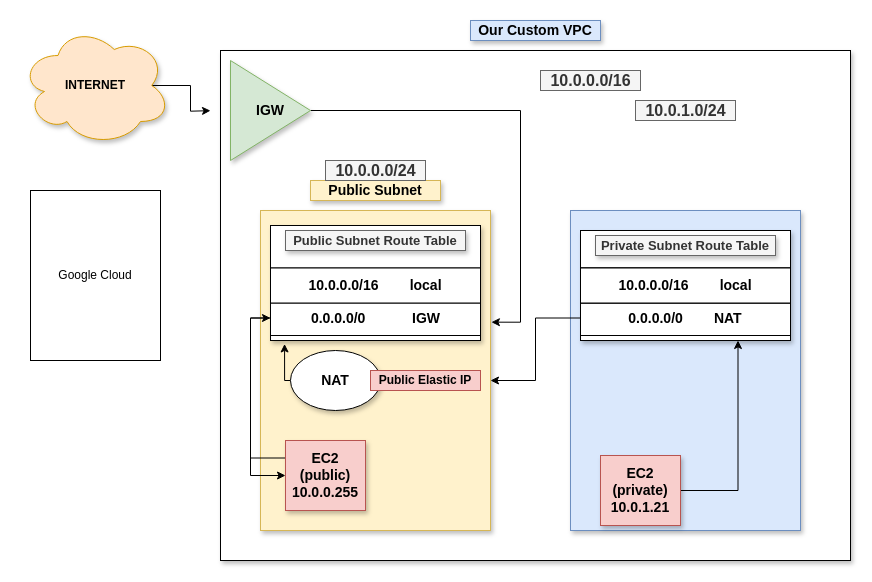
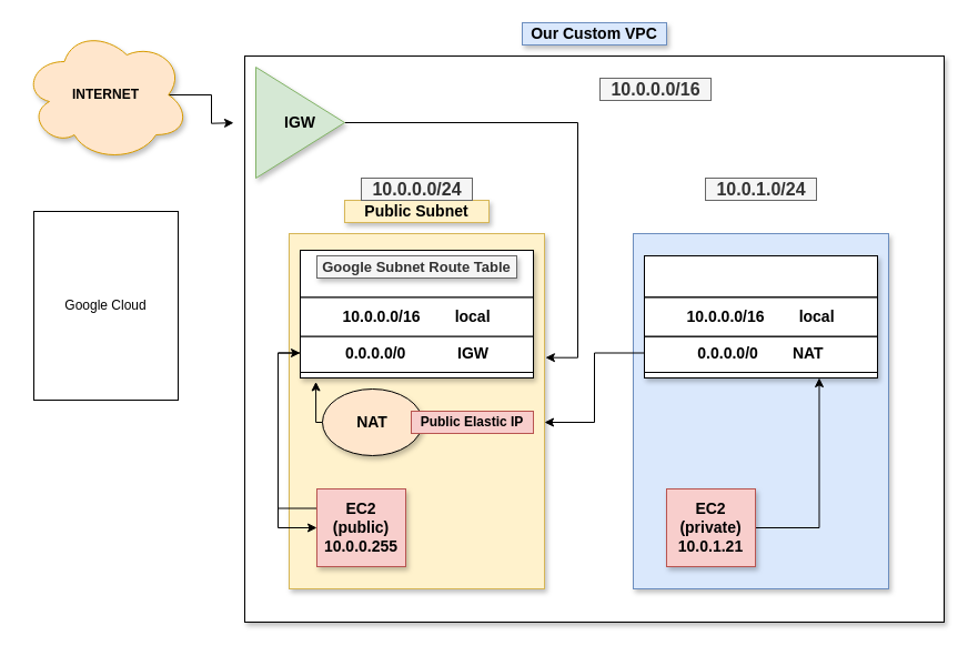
  <mxCell id="0" />
  <mxCell id="1" parent="0" />
  <mxCell id="2" value="" style="rounded=0;whiteSpace=wrap;html=1;shadow=1;" parent="1" vertex="1"><mxGeometry x="220" y="50" width="630" height="510" as="geometry" /></mxCell>
  <mxCell id="3" style="edgeStyle=orthogonalEdgeStyle;rounded=0;orthogonalLoop=1;jettySize=auto;html=1;exitX=0.875;exitY=0.5;exitDx=0;exitDy=0;exitPerimeter=0;" parent="1" source="4" edge="1"><mxGeometry relative="1" as="geometry"><mxPoint x="210" y="110.167" as="targetPoint" /></mxGeometry></mxCell>
  <mxCell id="4" value="&lt;b&gt;INTERNET&lt;/b&gt;" style="ellipse;shape=cloud;whiteSpace=wrap;html=1;shadow=1;fillColor=#ffe6cc;strokeColor=#d79b00;" parent="1" vertex="1"><mxGeometry x="20" y="25" width="150" height="120" as="geometry" /></mxCell>
  <mxCell id="5" value="&lt;b&gt;&lt;font style=&quot;font-size: 14px&quot;&gt;Our Custom VPC&lt;/font&gt;&lt;/b&gt;" style="text;html=1;strokeColor=#6c8ebf;fillColor=#dae8fc;align=center;verticalAlign=middle;whiteSpace=wrap;rounded=0;shadow=1;" parent="1" vertex="1"><mxGeometry x="470" y="20" width="130" height="20" as="geometry" /></mxCell>
  <mxCell id="6" value="" style="rounded=0;whiteSpace=wrap;html=1;shadow=1;fillColor=#fff2cc;strokeColor=#d6b656;" parent="1" vertex="1"><mxGeometry x="260" y="210" width="230" height="320" as="geometry" /></mxCell>
  <mxCell id="7" value="" style="rounded=0;whiteSpace=wrap;html=1;shadow=1;fillColor=#dae8fc;strokeColor=#6c8ebf;" parent="1" vertex="1"><mxGeometry x="570" y="210" width="230" height="320" as="geometry" /></mxCell>
  <mxCell id="8" value="&lt;b&gt;&lt;font style=&quot;font-size: 14px&quot;&gt;Public Subnet&lt;/font&gt;&lt;/b&gt;" style="text;html=1;strokeColor=#d6b656;fillColor=#fff2cc;align=center;verticalAlign=middle;whiteSpace=wrap;rounded=0;shadow=1;" parent="1" vertex="1"><mxGeometry x="310" y="180" width="130" height="20" as="geometry" /></mxCell>
  <mxCell id="9" value="" style="rounded=0;whiteSpace=wrap;html=1;shadow=1;" parent="1" vertex="1"><mxGeometry x="270" y="225" width="210" height="115" as="geometry" /></mxCell>
  <mxCell id="10" value="" style="rounded=0;whiteSpace=wrap;html=1;shadow=1;" parent="1" vertex="1"><mxGeometry x="580" y="230" width="210" height="110" as="geometry" /></mxCell>
- <mxCell id="11" value="&lt;b&gt;&lt;font style=&quot;font-size: 13px&quot;&gt;Public Subnet Route Table&lt;/font&gt;&lt;/b&gt;" style="text;html=1;strokeColor=#666666;fillColor=#f5f5f5;align=center;verticalAlign=middle;whiteSpace=wrap;rounded=0;shadow=1;fontColor=#333333;" parent="1" vertex="1"><mxGeometry x="285" y="230" width="180" height="20" as="geometry" /></mxCell>
- <mxCell id="12" value="&lt;b&gt;&lt;font style=&quot;font-size: 13px&quot;&gt;Private Subnet Route Table&lt;/font&gt;&lt;/b&gt;" style="text;html=1;strokeColor=#666666;fillColor=#f5f5f5;align=center;verticalAlign=middle;whiteSpace=wrap;rounded=0;shadow=1;fontColor=#333333;" parent="1" vertex="1"><mxGeometry x="595" y="235" width="180" height="20" as="geometry" /></mxCell>
+ <mxCell id="11" value="&lt;b&gt;&lt;font style=&quot;font-size: 13px&quot;&gt;Google Subnet Route Table&lt;/font&gt;&lt;/b&gt;" style="text;html=1;strokeColor=#666666;fillColor=#f5f5f5;align=center;verticalAlign=middle;whiteSpace=wrap;rounded=0;shadow=1;fontColor=#333333;" parent="1" vertex="1"><mxGeometry x="285" y="230" width="180" height="20" as="geometry" /></mxCell>
  <mxCell id="13" style="edgeStyle=orthogonalEdgeStyle;rounded=0;orthogonalLoop=1;jettySize=auto;html=1;exitX=0;exitY=0.5;exitDx=0;exitDy=0;entryX=0.067;entryY=1.03;entryDx=0;entryDy=0;entryPerimeter=0;" parent="1" source="14" target="9" edge="1"><mxGeometry relative="1" as="geometry" /></mxCell>
- <mxCell id="14" value="&lt;b&gt;&lt;font style=&quot;font-size: 14px&quot;&gt;NAT&lt;/font&gt;&lt;/b&gt;" style="ellipse;whiteSpace=wrap;html=1;shadow=1;" parent="1" vertex="1"><mxGeometry x="290" y="350" width="90" height="60" as="geometry" /></mxCell>
+ <mxCell id="14" value="&lt;b&gt;&lt;font style=&quot;font-size: 14px&quot;&gt;NAT&lt;/font&gt;&lt;/b&gt;" style="ellipse;whiteSpace=wrap;html=1;shadow=1;fillColor=#ffe6cc;" parent="1" vertex="1"><mxGeometry x="290" y="350" width="90" height="60" as="geometry" /></mxCell>
  <mxCell id="15" style="edgeStyle=orthogonalEdgeStyle;rounded=0;orthogonalLoop=1;jettySize=auto;html=1;exitX=0;exitY=0.25;exitDx=0;exitDy=0;entryX=0;entryY=0.5;entryDx=0;entryDy=0;" parent="1" source="16" target="19" edge="1"><mxGeometry relative="1" as="geometry"><Array as="points"><mxPoint x="250" y="458" /><mxPoint x="250" y="318" /></Array></mxGeometry></mxCell>
  <mxCell id="16" value="&lt;b&gt;&lt;font style=&quot;font-size: 14px&quot;&gt;EC2&lt;br&gt;(public)&lt;br&gt;10.0.0.255&lt;br&gt;&lt;/font&gt;&lt;/b&gt;" style="rounded=0;whiteSpace=wrap;html=1;shadow=1;fillColor=#f8cecc;strokeColor=#b85450;" parent="1" vertex="1"><mxGeometry x="285" y="440" width="80" height="70" as="geometry" /></mxCell>
  <mxCell id="17" style="edgeStyle=orthogonalEdgeStyle;rounded=0;orthogonalLoop=1;jettySize=auto;html=1;exitX=1;exitY=0.5;exitDx=0;exitDy=0;entryX=1.004;entryY=0.349;entryDx=0;entryDy=0;entryPerimeter=0;" parent="1" target="6" edge="1"><mxGeometry relative="1" as="geometry"><Array as="points"><mxPoint x="520" y="110" /><mxPoint x="520" y="322" /></Array><mxPoint x="310" y="110" as="sourcePoint" /></mxGeometry></mxCell>
  <mxCell id="18" style="edgeStyle=orthogonalEdgeStyle;rounded=0;orthogonalLoop=1;jettySize=auto;html=1;exitX=0;exitY=0.5;exitDx=0;exitDy=0;entryX=0;entryY=0.5;entryDx=0;entryDy=0;" parent="1" source="19" target="16" edge="1"><mxGeometry relative="1" as="geometry" /></mxCell>
  <mxCell id="19" value="&lt;b&gt;&lt;font style=&quot;font-size: 14px&quot;&gt;&amp;nbsp; &amp;nbsp; &amp;nbsp; &amp;nbsp; &amp;nbsp; 0.0.0.0/0&amp;nbsp; &amp;nbsp; &amp;nbsp; &amp;nbsp; &amp;nbsp; &amp;nbsp; IGW&lt;/font&gt;&lt;/b&gt;" style="rounded=0;whiteSpace=wrap;html=1;shadow=0;align=left;" parent="1" vertex="1"><mxGeometry x="270" y="300" width="210" height="35" as="geometry" /></mxCell>
  <mxCell id="20" style="edgeStyle=orthogonalEdgeStyle;rounded=0;orthogonalLoop=1;jettySize=auto;html=1;exitX=0;exitY=0.5;exitDx=0;exitDy=0;" parent="1" source="21" target="6" edge="1"><mxGeometry relative="1" as="geometry"><Array as="points"><mxPoint x="535" y="318" /><mxPoint x="535" y="380" /></Array></mxGeometry></mxCell>
  <mxCell id="21" value="&lt;b&gt;&lt;font style=&quot;font-size: 14px&quot;&gt;0.0.0.0/0&amp;nbsp; &amp;nbsp; &amp;nbsp; &amp;nbsp; NAT&lt;/font&gt;&lt;/b&gt;" style="rounded=0;whiteSpace=wrap;html=1;shadow=0;" parent="1" vertex="1"><mxGeometry x="580" y="300" width="210" height="35" as="geometry" /></mxCell>
  <mxCell id="22" value="&lt;b&gt;&lt;font style=&quot;font-size: 14px&quot;&gt;10.0.0.0/16&amp;nbsp; &amp;nbsp; &amp;nbsp; &amp;nbsp; local&lt;/font&gt;&lt;/b&gt;" style="rounded=0;whiteSpace=wrap;html=1;shadow=0;" parent="1" vertex="1"><mxGeometry x="270" y="267.5" width="210" height="35" as="geometry" /></mxCell>
  <mxCell id="23" value="&lt;b&gt;&lt;font style=&quot;font-size: 14px&quot;&gt;0.0.0.0/0&amp;nbsp; &amp;nbsp; &amp;nbsp; &amp;nbsp; IGW&lt;/font&gt;&lt;/b&gt;" style="rounded=0;whiteSpace=wrap;html=1;shadow=0;" parent="1" vertex="1"><mxGeometry x="580" y="267.5" width="210" height="35" as="geometry" /></mxCell>
  <mxCell id="24" value="&lt;b&gt;&lt;font style=&quot;font-size: 14px&quot;&gt;10.0.0.0/16&amp;nbsp; &amp;nbsp; &amp;nbsp; &amp;nbsp; local&lt;/font&gt;&lt;/b&gt;" style="rounded=0;whiteSpace=wrap;html=1;shadow=0;" parent="1" vertex="1"><mxGeometry x="580" y="267.5" width="210" height="35" as="geometry" /></mxCell>
  <mxCell id="25" value="&lt;b&gt;Public Elastic IP&lt;/b&gt;" style="text;html=1;strokeColor=#b85450;fillColor=#f8cecc;align=center;verticalAlign=middle;whiteSpace=wrap;rounded=0;shadow=0;" parent="1" vertex="1"><mxGeometry x="370" y="370" width="110" height="20" as="geometry" /></mxCell>
  <mxCell id="26" style="edgeStyle=orthogonalEdgeStyle;rounded=0;orthogonalLoop=1;jettySize=auto;html=1;exitX=1;exitY=0.5;exitDx=0;exitDy=0;entryX=0.75;entryY=1;entryDx=0;entryDy=0;" parent="1" source="27" target="10" edge="1"><mxGeometry relative="1" as="geometry" /></mxCell>
- <mxCell id="27" value="&lt;b&gt;&lt;font style=&quot;font-size: 14px&quot;&gt;EC2&lt;br&gt;(private)&lt;br&gt;10.0.1.21&lt;br&gt;&lt;/font&gt;&lt;/b&gt;" style="rounded=0;whiteSpace=wrap;html=1;shadow=1;fillColor=#f8cecc;strokeColor=#b85450;" parent="1" vertex="1"><mxGeometry x="600" y="455" width="80" height="70" as="geometry" /></mxCell>
+ <mxCell id="27" value="&lt;b&gt;&lt;font style=&quot;font-size: 14px&quot;&gt;EC2&lt;br&gt;(private)&lt;br&gt;10.0.1.21&lt;br&gt;&lt;/font&gt;&lt;/b&gt;" style="rounded=0;whiteSpace=wrap;html=1;shadow=1;fillColor=#f8cecc;strokeColor=#b85450;" parent="1" vertex="1"><mxGeometry x="600" y="440" width="80" height="70" as="geometry" /></mxCell>
  <mxCell id="28" value="&lt;b&gt;&lt;font style=&quot;font-size: 16px&quot;&gt;10.0.0.0/16&lt;br&gt;&lt;/font&gt;&lt;/b&gt;" style="text;html=1;align=center;verticalAlign=middle;resizable=0;points=[];autosize=1;fillColor=#f5f5f5;strokeColor=#666666;fontColor=#333333;" parent="1" vertex="1"><mxGeometry x="540" y="70" width="100" height="20" as="geometry" /></mxCell>
  <mxCell id="29" value="&lt;b&gt;&lt;font style=&quot;font-size: 16px&quot;&gt;10.0.0.0/24&lt;/font&gt;&lt;/b&gt;&lt;span style=&quot;color: rgba(0 , 0 , 0 , 0) ; font-family: monospace ; font-size: 0px&quot;&gt;%3CmxGraphModel%3E%3Croot%3E%3CmxCell%20id%3D%220%22%2F%3E%3CmxCell%20id%3D%221%22%20parent%3D%220%22%2F%3E%3CmxCell%20id%3D%222%22%20value%3D%22%26lt%3Bb%26gt%3B%26lt%3Bfont%20style%3D%26quot%3Bfont-size%3A%2016px%26quot%3B%26gt%3B10.0.0.0%2F16%26lt%3B%2Ffont%26gt%3B%26lt%3B%2Fb%26gt%3B%22%20style%3D%22text%3Bhtml%3D1%3Balign%3Dcenter%3BverticalAlign%3Dmiddle%3Bresizable%3D0%3Bpoints%3D%5B%5D%3Bautosize%3D1%3BfillColor%3D%23f5f5f5%3BstrokeColor%3D%23666666%3BfontColor%3D%23333333%3B%22%20vertex%3D%221%22%20parent%3D%221%22%3E%3CmxGeometry%20x%3D%22375%22%20y%3D%22140%22%20width%3D%22100%22%20height%3D%2220%22%20as%3D%22geometry%22%2F%3E%3C%2FmxCell%3E%3C%2Froot%3E%3C%2FmxGraphModel%3E&lt;/span&gt;" style="text;html=1;align=center;verticalAlign=middle;resizable=0;points=[];autosize=1;fillColor=#f5f5f5;strokeColor=#666666;fontColor=#333333;" parent="1" vertex="1"><mxGeometry x="325" y="160" width="100" height="20" as="geometry" /></mxCell>
- <mxCell id="30" value="&lt;b&gt;&lt;font style=&quot;font-size: 16px&quot;&gt;10.0.1.0/24&lt;/font&gt;&lt;/b&gt;" style="text;html=1;align=center;verticalAlign=middle;resizable=0;points=[];autosize=1;fillColor=#f5f5f5;strokeColor=#666666;fontColor=#333333;" parent="1" vertex="1"><mxGeometry x="635" y="100" width="100" height="20" as="geometry" /></mxCell>
+ <mxCell id="30" value="&lt;b&gt;&lt;font style=&quot;font-size: 16px&quot;&gt;10.0.1.0/24&lt;/font&gt;&lt;/b&gt;" style="text;html=1;align=center;verticalAlign=middle;resizable=0;points=[];autosize=1;fillColor=#f5f5f5;strokeColor=#666666;fontColor=#333333;" parent="1" vertex="1"><mxGeometry x="635" y="160" width="100" height="20" as="geometry" /></mxCell>
  <mxCell id="31" value="&lt;b&gt;&lt;font style=&quot;font-size: 14px&quot;&gt;10.0.0.0/16&amp;nbsp; &amp;nbsp; &amp;nbsp; &amp;nbsp; local&lt;/font&gt;&lt;/b&gt;" style="rounded=0;whiteSpace=wrap;html=1;shadow=0;" vertex="1" parent="1"><mxGeometry x="270" y="267.5" width="210" height="35" as="geometry" /></mxCell>
  <mxCell id="32" value="&lt;b&gt;&lt;font style=&quot;font-size: 14px&quot;&gt;10.0.0.0/16&amp;nbsp; &amp;nbsp; &amp;nbsp; &amp;nbsp; local&lt;/font&gt;&lt;/b&gt;" style="rounded=0;whiteSpace=wrap;html=1;shadow=0;" vertex="1" parent="1"><mxGeometry x="580" y="267.5" width="210" height="35" as="geometry" /></mxCell>
  <mxCell id="33" value="&lt;b&gt;&lt;font style=&quot;font-size: 14px&quot;&gt;IGW&lt;/font&gt;&lt;/b&gt;" style="triangle;whiteSpace=wrap;html=1;shadow=1;fillColor=#d5e8d4;strokeColor=#82b366;" vertex="1" parent="1"><mxGeometry x="230" y="60" width="80" height="100" as="geometry" /></mxCell>
  <mxCell id="34" value="Google Cloud" style="rounded=0;whiteSpace=wrap;html=1;" vertex="1" parent="1"><mxGeometry x="30" y="190" width="130" height="170" as="geometry" /></mxCell>
